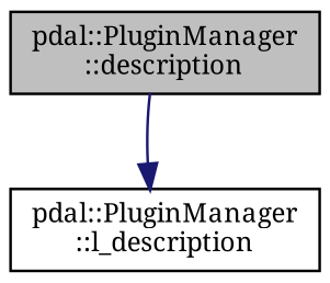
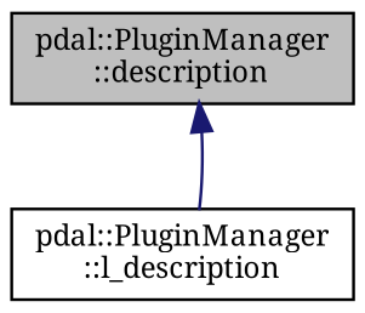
  digraph {
    rankdir=TB
    fontname="Noto Serif"
    node [color=black fontname="Noto Serif" fontsize=10 shape=record style=filled]
    n1 [fillcolor=grey75 fontcolor=black height=0.2 label="pdal::PluginManager\l::description" width=0.4]
    n2 [fillcolor=white height=0.2 label="pdal::PluginManager\l::l_description" width=0.4]
-   n1 -> n2 [color=midnightblue fontname="Noto Serif" fontsize=10 labelfontname=Helvetica labelfontsize=10 style=solid]
+   n2 -> n1 [color=midnightblue fontname="Noto Serif" fontsize=10 labelfontname=Helvetica labelfontsize=10 style=solid]
  }
